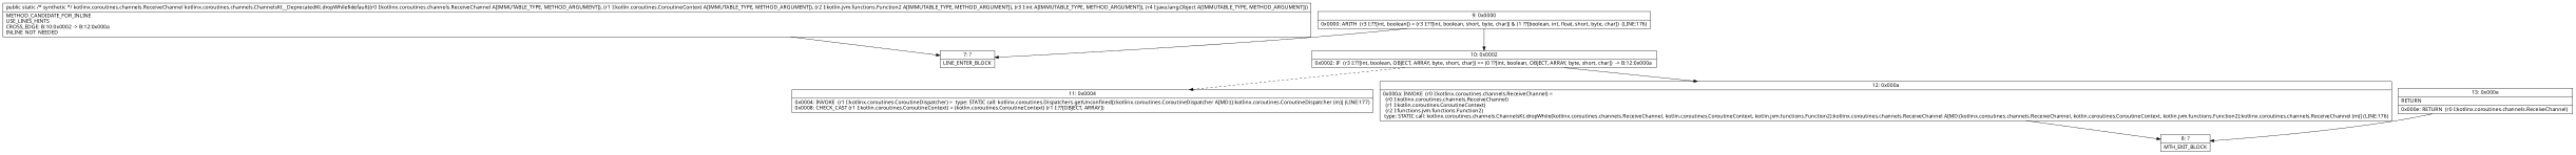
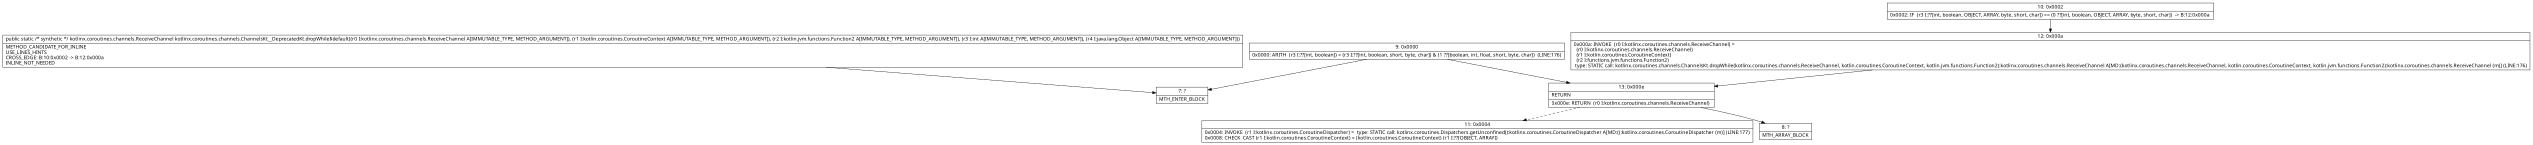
  digraph {
    fontname="Noto Sans"
    node [fontname="Noto Sans" shape=record]
    edge [fontname="Noto Sans"]
-   n1 [label="{7\:\ ?|LINE_ENTER_BLOCK\l}"]
+   n1 [label="{7\:\ ?|MTH_ENTER_BLOCK\l}"]
    n2 [label="{9\:\ 0x0000|0x0000: ARITH  (r3 I:??[int, boolean]) = (r3 I:??[int, boolean, short, byte, char]) & (1 ??[boolean, int, float, short, byte, char])  (LINE:176)\l}"]
    n3 [label="{10\:\ 0x0002|0x0002: IF  (r3 I:??[int, boolean, OBJECT, ARRAY, byte, short, char]) == (0 ??[int, boolean, OBJECT, ARRAY, byte, short, char])  \-\> B:12:0x000a \l}"]
    n4 [label="{11\:\ 0x0004|0x0004: INVOKE  (r1 I:kotlinx.coroutines.CoroutineDispatcher) =  type: STATIC call: kotlinx.coroutines.Dispatchers.getUnconfined():kotlinx.coroutines.CoroutineDispatcher A[MD:():kotlinx.coroutines.CoroutineDispatcher (m)] (LINE:177)\l0x0008: CHECK_CAST (r1 I:kotlin.coroutines.CoroutineContext) = (kotlin.coroutines.CoroutineContext) (r1 I:??[OBJECT, ARRAY]) \l}"]
    n5 [label="{12\:\ 0x000a|0x000a: INVOKE  (r0 I:kotlinx.coroutines.channels.ReceiveChannel) = \l  (r0 I:kotlinx.coroutines.channels.ReceiveChannel)\l  (r1 I:kotlin.coroutines.CoroutineContext)\l  (r2 I:functions.jvm.functions.Function2)\l type: STATIC call: kotlinx.coroutines.channels.ChannelsKt.dropWhile(kotlinx.coroutines.channels.ReceiveChannel, kotlin.coroutines.CoroutineContext, kotlin.jvm.functions.Function2):kotlinx.coroutines.channels.ReceiveChannel A[MD:(kotlinx.coroutines.channels.ReceiveChannel, kotlin.coroutines.CoroutineContext, kotlin.jvm.functions.Function2):kotlinx.coroutines.channels.ReceiveChannel (m)] (LINE:176)\l}"]
    n6 [label="{13\:\ 0x000e|RETURN\l|0x000e: RETURN  (r0 I:kotlinx.coroutines.channels.ReceiveChannel) \l}"]
-   n7 [label="{8\:\ ?|MTH_EXIT_BLOCK\l}"]
+   n7 [label="{8\:\ ?|MTH_ARRAY_BLOCK\l}"]
    n8 [label="{public static \/* synthetic *\/ kotlinx.coroutines.channels.ReceiveChannel kotlinx.coroutines.channels.ChannelsKt__DeprecatedKt.dropWhile$default((r0 I:kotlinx.coroutines.channels.ReceiveChannel A[IMMUTABLE_TYPE, METHOD_ARGUMENT]), (r1 I:kotlin.coroutines.CoroutineContext A[IMMUTABLE_TYPE, METHOD_ARGUMENT]), (r2 I:kotlin.jvm.functions.Function2 A[IMMUTABLE_TYPE, METHOD_ARGUMENT]), (r3 I:int A[IMMUTABLE_TYPE, METHOD_ARGUMENT]), (r4 I:java.lang.Object A[IMMUTABLE_TYPE, METHOD_ARGUMENT]))  | METHOD_CANDIDATE_FOR_INLINE\lUSE_LINES_HINTS\lCROSS_EDGE: B:10:0x0002 \-\> B:12:0x000a\lINLINE_NOT_NEEDED\l}"]
    n2 -> n1
-   n2 -> n3
-   n3 -> n4 [style=dashed]
+   n2 -> n6
+   n6 -> n4 [style=dashed]
    n3 -> n5
-   n5 -> n7
+   n5 -> n6
    n6 -> n7
    n8 -> n1
  }
